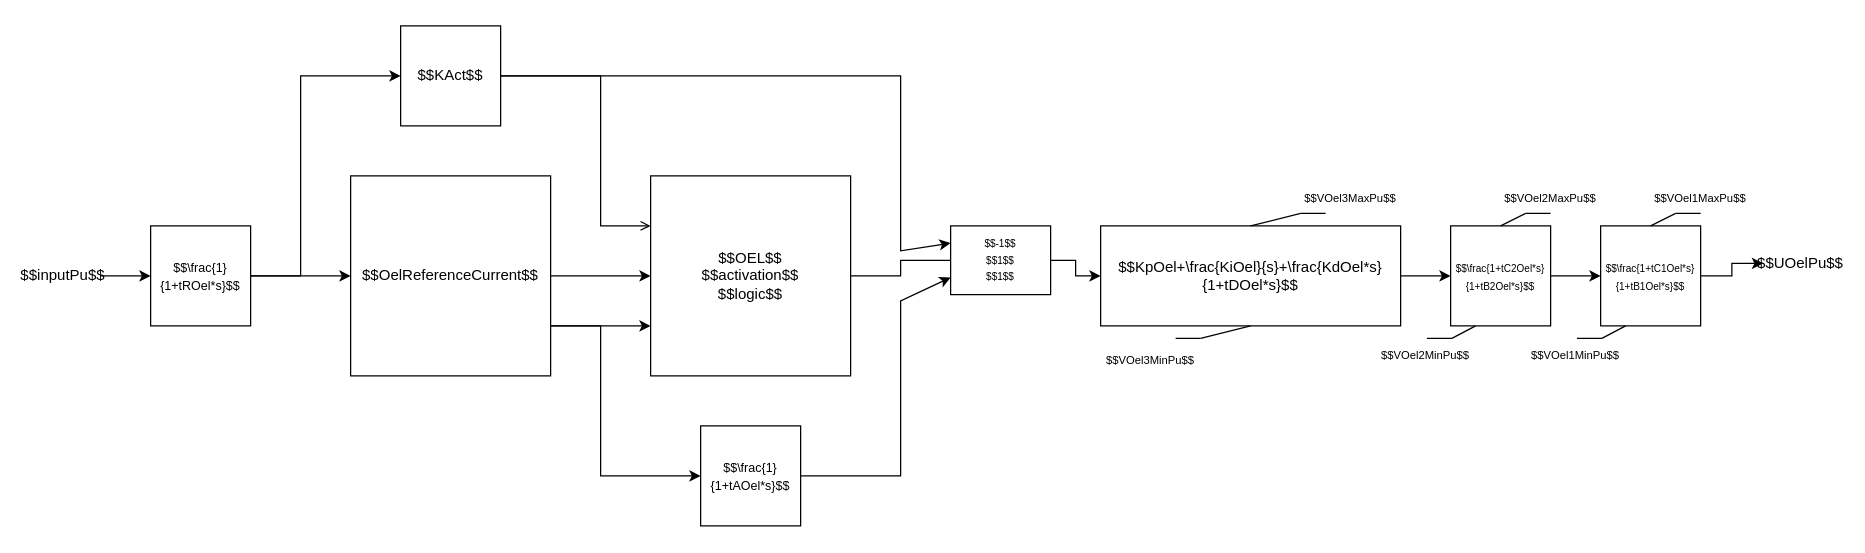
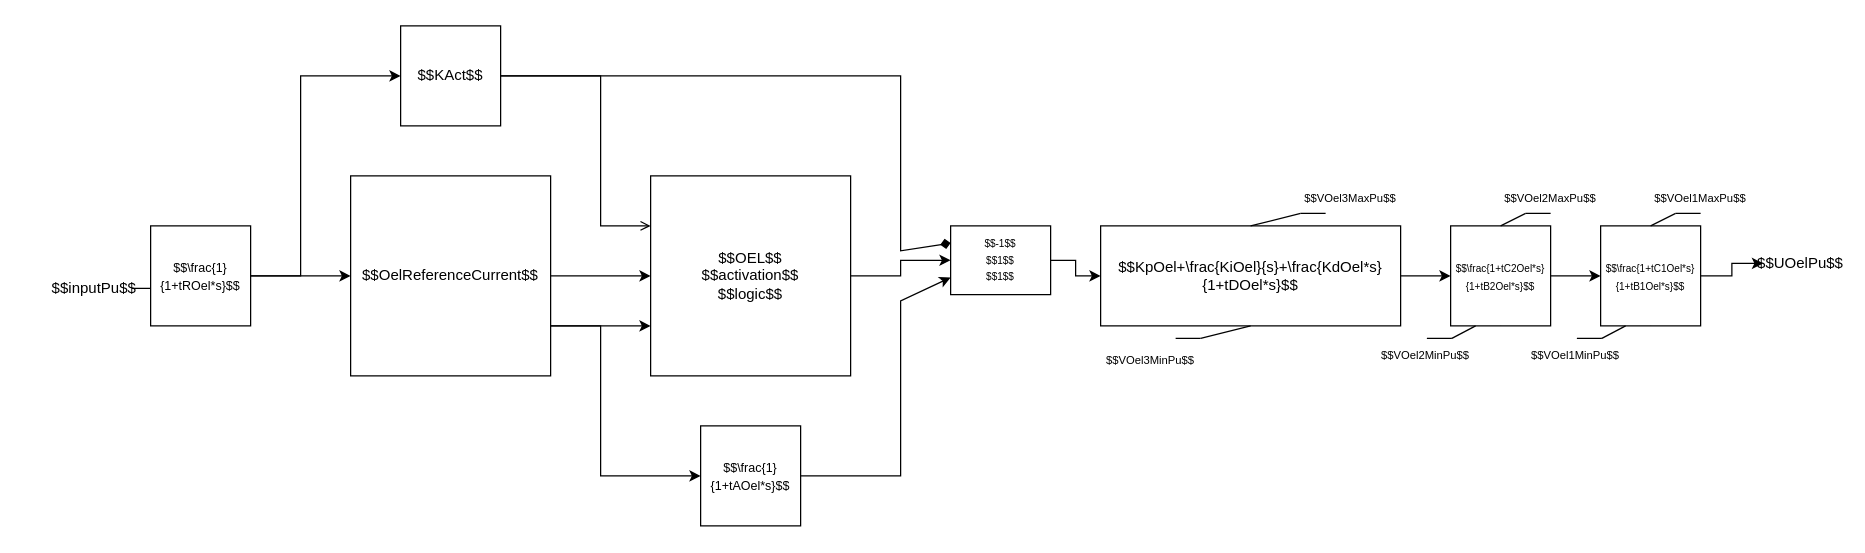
  <mxCell id="0" />
  <mxCell id="1" parent="0" />
  <mxCell id="2" value="" style="edgeStyle=orthogonalEdgeStyle;rounded=0;orthogonalLoop=1;jettySize=auto;html=1;exitX=1;exitY=0.5;exitDx=0;exitDy=0;" parent="1" source="19" target="15" edge="1"><mxGeometry relative="1" as="geometry"><mxPoint x="80" y="220" as="sourcePoint" /></mxGeometry></mxCell>
  <mxCell id="3" value="" style="edgeStyle=orthogonalEdgeStyle;rounded=0;orthogonalLoop=1;jettySize=auto;html=1;" parent="1" source="4" target="6" edge="1"><mxGeometry relative="1" as="geometry" /></mxCell>
  <mxCell id="4" value="&lt;table style=&quot;font-size: 8px;&quot;&gt;&lt;tbody&gt;&lt;tr&gt;&lt;td&gt;&lt;font style=&quot;font-size: 8px;&quot;&gt;$$-1$$&lt;/font&gt;&lt;/td&gt;&lt;/tr&gt;&lt;tr&gt;&lt;td&gt;&lt;font style=&quot;font-size: 8px;&quot;&gt;$$1$$&lt;/font&gt;&lt;/td&gt;&lt;/tr&gt;&lt;tr&gt;&lt;td&gt;&lt;font style=&quot;font-size: 8px;&quot;&gt;$$1$$&lt;/font&gt;&lt;/td&gt;&lt;/tr&gt;&lt;/tbody&gt;&lt;/table&gt;" style="whiteSpace=wrap;html=1;aspect=fixed;" parent="1" vertex="1"><mxGeometry x="760" y="180" width="80" height="55" as="geometry" /></mxCell>
  <mxCell id="5" value="" style="edgeStyle=orthogonalEdgeStyle;rounded=0;orthogonalLoop=1;jettySize=auto;html=1;" parent="1" source="6" target="25" edge="1"><mxGeometry relative="1" as="geometry" /></mxCell>
  <mxCell id="6" value="$$KpOel+\frac{KiOel}{s}+\frac{KdOel*s}{1+tDOel*s}$$" style="rounded=0;whiteSpace=wrap;html=1;" parent="1" vertex="1"><mxGeometry x="880" y="180" width="240" height="80" as="geometry" /></mxCell>
  <mxCell id="7" value="" style="endArrow=none;html=1;exitX=0.5;exitY=0;exitDx=0;exitDy=0;" parent="1" source="6" edge="1"><mxGeometry width="50" height="50" relative="1" as="geometry"><mxPoint x="920" y="190" as="sourcePoint" /><mxPoint x="1040" y="170" as="targetPoint" /></mxGeometry></mxCell>
  <mxCell id="8" value="" style="endArrow=none;html=1;" parent="1" edge="1"><mxGeometry width="50" height="50" relative="1" as="geometry"><mxPoint x="1040" y="170" as="sourcePoint" /><mxPoint x="1060" y="170" as="targetPoint" /></mxGeometry></mxCell>
  <mxCell id="9" value="&lt;font style=&quot;font-size: 9px;&quot;&gt;$$VOel3MaxPu$$&lt;/font&gt;" style="text;html=1;strokeColor=none;fillColor=none;align=center;verticalAlign=middle;whiteSpace=wrap;rounded=0;fontSize=15;" parent="1" vertex="1"><mxGeometry x="1040" y="140" width="80" height="30" as="geometry" /></mxCell>
  <mxCell id="10" value="" style="endArrow=none;html=1;" parent="1" edge="1"><mxGeometry width="50" height="50" relative="1" as="geometry"><mxPoint x="960" y="270" as="sourcePoint" /><mxPoint x="940" y="270" as="targetPoint" /></mxGeometry></mxCell>
  <mxCell id="11" value="&lt;font style=&quot;font-size: 9px;&quot;&gt;$$VOel3MinPu$$&lt;/font&gt;" style="text;html=1;strokeColor=none;fillColor=none;align=center;verticalAlign=middle;whiteSpace=wrap;rounded=0;fontSize=15;" parent="1" vertex="1"><mxGeometry x="880" y="270" width="80" height="30" as="geometry" /></mxCell>
  <mxCell id="12" value="" style="endArrow=none;html=1;entryX=0.5;entryY=1;entryDx=0;entryDy=0;" parent="1" target="6" edge="1"><mxGeometry width="50" height="50" relative="1" as="geometry"><mxPoint x="960" y="270" as="sourcePoint" /><mxPoint x="901" y="250" as="targetPoint" /></mxGeometry></mxCell>
  <mxCell id="13" value="&lt;table style=&quot;&quot;&gt;&lt;tbody&gt;&lt;tr&gt;&lt;td&gt;&lt;font style=&quot;font-size: 12px;&quot;&gt;$$KAct$$&lt;/font&gt;&lt;/td&gt;&lt;/tr&gt;&lt;/tbody&gt;&lt;/table&gt;" style="whiteSpace=wrap;html=1;aspect=fixed;" parent="1" vertex="1"><mxGeometry x="320" y="20" width="80" height="80" as="geometry" /></mxCell>
  <mxCell id="14" value="" style="edgeStyle=orthogonalEdgeStyle;rounded=0;orthogonalLoop=1;jettySize=auto;html=1;" parent="1" source="15" target="18" edge="1"><mxGeometry relative="1" as="geometry" /></mxCell>
  <mxCell id="15" value="&lt;font style=&quot;font-size: 10px;&quot;&gt;$$\frac{1}{1+tROel*s}$$&lt;/font&gt;" style="whiteSpace=wrap;html=1;aspect=fixed;" parent="1" vertex="1"><mxGeometry x="120" y="180" width="80" height="80" as="geometry" /></mxCell>
  <mxCell id="16" value="&lt;font style=&quot;font-size: 10px;&quot;&gt;$$\frac{1}{1+tAOel*s}$$&lt;/font&gt;" style="rounded=0;whiteSpace=wrap;html=1;" parent="1" vertex="1"><mxGeometry x="560" y="340" width="80" height="80" as="geometry" /></mxCell>
  <mxCell id="17" value="" style="edgeStyle=orthogonalEdgeStyle;rounded=0;orthogonalLoop=1;jettySize=auto;html=1;" parent="1" source="18" target="21" edge="1"><mxGeometry relative="1" as="geometry" /></mxCell>
  <mxCell id="18" value="&lt;font style=&quot;font-size: 12px;&quot;&gt;$$OelReferenceCurrent$$&lt;/font&gt;" style="rounded=0;whiteSpace=wrap;html=1;" parent="1" vertex="1"><mxGeometry x="280" y="140" width="160" height="160" as="geometry" /></mxCell>
- <mxCell id="19" value="$$inputPu$$" style="text;strokeColor=none;align=center;fillColor=none;html=1;verticalAlign=middle;whiteSpace=wrap;rounded=0;" parent="1" vertex="1"><mxGeometry x="20" y="205" width="60" height="30" as="geometry" /></mxCell>
- <mxCell id="20" value="" style="edgeStyle=orthogonalEdgeStyle;rounded=0;orthogonalLoop=1;jettySize=auto;html=1;endArrow=none;" parent="1" source="21" target="4" edge="1"><mxGeometry relative="1" as="geometry" /></mxCell>
+ <mxCell id="19" value="$$inputPu$$" style="text;strokeColor=none;align=center;fillColor=none;html=1;verticalAlign=middle;whiteSpace=wrap;rounded=0;" parent="1" vertex="1"><mxGeometry x="45" y="215" width="60" height="30" as="geometry" /></mxCell>
+ <mxCell id="20" value="" style="edgeStyle=orthogonalEdgeStyle;rounded=0;orthogonalLoop=1;jettySize=auto;html=1;" parent="1" source="21" target="4" edge="1"><mxGeometry relative="1" as="geometry" /></mxCell>
  <mxCell id="21" value="&lt;font style=&quot;font-size: 12px;&quot;&gt;$$OEL$$&lt;/font&gt;&lt;div&gt;&lt;font style=&quot;font-size: 12px;&quot;&gt;$$activation$$&lt;/font&gt;&lt;/div&gt;&lt;div&gt;&lt;font style=&quot;font-size: 12px;&quot;&gt;$$logic$$&lt;/font&gt;&lt;/div&gt;" style="rounded=0;whiteSpace=wrap;html=1;" parent="1" vertex="1"><mxGeometry x="520" y="140" width="160" height="160" as="geometry" /></mxCell>
  <mxCell id="22" value="" style="endArrow=classic;html=1;rounded=0;exitX=1;exitY=0.75;exitDx=0;exitDy=0;entryX=0;entryY=0.75;entryDx=0;entryDy=0;" parent="1" source="18" target="21" edge="1"><mxGeometry width="50" height="50" relative="1" as="geometry"><mxPoint x="560" y="270" as="sourcePoint" /><mxPoint x="610" y="220" as="targetPoint" /></mxGeometry></mxCell>
  <mxCell id="23" style="edgeStyle=orthogonalEdgeStyle;rounded=0;orthogonalLoop=1;jettySize=auto;html=1;exitX=0.5;exitY=1;exitDx=0;exitDy=0;" parent="1" source="25" edge="1"><mxGeometry relative="1" as="geometry"><mxPoint x="1200.2" y="250.2" as="targetPoint" /></mxGeometry></mxCell>
  <mxCell id="24" value="" style="edgeStyle=orthogonalEdgeStyle;rounded=0;orthogonalLoop=1;jettySize=auto;html=1;" parent="1" source="25" target="34" edge="1"><mxGeometry relative="1" as="geometry" /></mxCell>
  <mxCell id="25" value="&lt;font style=&quot;font-size: 8px;&quot;&gt;$$\frac{1+tC2Oel*s}{1+tB2Oel*s}$$&lt;/font&gt;" style="rounded=0;whiteSpace=wrap;html=1;" parent="1" vertex="1"><mxGeometry x="1160" y="180" width="80" height="80" as="geometry" /></mxCell>
  <mxCell id="26" value="" style="endArrow=none;html=1;exitX=0.5;exitY=0;exitDx=0;exitDy=0;" parent="1" source="25" edge="1"><mxGeometry width="50" height="50" relative="1" as="geometry"><mxPoint x="1200" y="190" as="sourcePoint" /><mxPoint x="1220" y="170" as="targetPoint" /></mxGeometry></mxCell>
  <mxCell id="27" value="" style="endArrow=none;html=1;" parent="1" edge="1"><mxGeometry width="50" height="50" relative="1" as="geometry"><mxPoint x="1220" y="170" as="sourcePoint" /><mxPoint x="1240" y="170" as="targetPoint" /></mxGeometry></mxCell>
  <mxCell id="28" value="" style="endArrow=none;html=1;" parent="1" edge="1"><mxGeometry width="50" height="50" relative="1" as="geometry"><mxPoint x="1161" y="270" as="sourcePoint" /><mxPoint x="1141" y="270" as="targetPoint" /></mxGeometry></mxCell>
  <mxCell id="29" value="" style="endArrow=none;html=1;exitX=0.5;exitY=0;exitDx=0;exitDy=0;entryX=0.25;entryY=1;entryDx=0;entryDy=0;" parent="1" target="25" edge="1"><mxGeometry width="50" height="50" relative="1" as="geometry"><mxPoint x="1161" y="270" as="sourcePoint" /><mxPoint x="1181" y="250" as="targetPoint" /></mxGeometry></mxCell>
  <mxCell id="30" value="&lt;font style=&quot;font-size: 9px;&quot;&gt;$$VOel2MinPu$$&lt;/font&gt;" style="text;html=1;strokeColor=none;fillColor=none;align=center;verticalAlign=middle;whiteSpace=wrap;rounded=0;fontSize=15;" parent="1" vertex="1"><mxGeometry x="1080" y="266" width="120" height="30" as="geometry" /></mxCell>
  <mxCell id="31" value="&lt;font style=&quot;font-size: 9px;&quot;&gt;$$VOel2MaxPu$$&lt;/font&gt;" style="text;html=1;strokeColor=none;fillColor=none;align=center;verticalAlign=middle;whiteSpace=wrap;rounded=0;fontSize=15;" parent="1" vertex="1"><mxGeometry x="1160" y="140" width="160" height="30" as="geometry" /></mxCell>
  <mxCell id="32" style="edgeStyle=orthogonalEdgeStyle;rounded=0;orthogonalLoop=1;jettySize=auto;html=1;exitX=0.5;exitY=1;exitDx=0;exitDy=0;" parent="1" source="34" edge="1"><mxGeometry relative="1" as="geometry"><mxPoint x="1320.2" y="250.2" as="targetPoint" /></mxGeometry></mxCell>
  <mxCell id="33" value="" style="edgeStyle=orthogonalEdgeStyle;rounded=0;orthogonalLoop=1;jettySize=auto;html=1;" parent="1" source="34" target="41" edge="1"><mxGeometry relative="1" as="geometry" /></mxCell>
  <mxCell id="34" value="&lt;font style=&quot;font-size: 8px;&quot;&gt;$$\frac{1+tC1Oel*s}{1+tB1Oel*s}$$&lt;/font&gt;" style="rounded=0;whiteSpace=wrap;html=1;" parent="1" vertex="1"><mxGeometry x="1280" y="180" width="80" height="80" as="geometry" /></mxCell>
  <mxCell id="35" value="" style="endArrow=none;html=1;exitX=0.5;exitY=0;exitDx=0;exitDy=0;" parent="1" source="34" edge="1"><mxGeometry width="50" height="50" relative="1" as="geometry"><mxPoint x="1320" y="190" as="sourcePoint" /><mxPoint x="1340" y="170" as="targetPoint" /></mxGeometry></mxCell>
  <mxCell id="36" value="" style="endArrow=none;html=1;" parent="1" edge="1"><mxGeometry width="50" height="50" relative="1" as="geometry"><mxPoint x="1340" y="170" as="sourcePoint" /><mxPoint x="1360" y="170" as="targetPoint" /></mxGeometry></mxCell>
  <mxCell id="37" value="" style="endArrow=none;html=1;" parent="1" edge="1"><mxGeometry width="50" height="50" relative="1" as="geometry"><mxPoint x="1281" y="270" as="sourcePoint" /><mxPoint x="1261" y="270" as="targetPoint" /></mxGeometry></mxCell>
  <mxCell id="38" value="" style="endArrow=none;html=1;exitX=0.5;exitY=0;exitDx=0;exitDy=0;entryX=0.25;entryY=1;entryDx=0;entryDy=0;" parent="1" target="34" edge="1"><mxGeometry width="50" height="50" relative="1" as="geometry"><mxPoint x="1281" y="270" as="sourcePoint" /><mxPoint x="1301" y="250" as="targetPoint" /></mxGeometry></mxCell>
  <mxCell id="39" value="&lt;font style=&quot;font-size: 9px;&quot;&gt;$$VOel1MinPu$$&lt;/font&gt;" style="text;html=1;strokeColor=none;fillColor=none;align=center;verticalAlign=middle;whiteSpace=wrap;rounded=0;fontSize=15;" parent="1" vertex="1"><mxGeometry x="1200" y="266" width="120" height="30" as="geometry" /></mxCell>
  <mxCell id="40" value="&lt;font style=&quot;font-size: 9px;&quot;&gt;$$VOel1MaxPu$$&lt;/font&gt;" style="text;html=1;strokeColor=none;fillColor=none;align=center;verticalAlign=middle;whiteSpace=wrap;rounded=0;fontSize=15;" parent="1" vertex="1"><mxGeometry x="1280" y="140" width="160" height="30" as="geometry" /></mxCell>
  <mxCell id="41" value="$$UOelPu$$" style="text;strokeColor=none;align=center;fillColor=none;html=1;verticalAlign=middle;whiteSpace=wrap;rounded=0;" parent="1" vertex="1"><mxGeometry x="1410" y="195" width="60" height="30" as="geometry" /></mxCell>
  <mxCell id="42" value="" style="endArrow=classic;html=1;rounded=0;exitX=1;exitY=0.5;exitDx=0;exitDy=0;entryX=0;entryY=0.5;entryDx=0;entryDy=0;" parent="1" source="15" target="13" edge="1"><mxGeometry width="50" height="50" relative="1" as="geometry"><mxPoint x="360" y="260" as="sourcePoint" /><mxPoint x="410" y="210" as="targetPoint" /><Array as="points"><mxPoint y="220" x="240" /><mxPoint x="240" y="60" /></Array></mxGeometry></mxCell>
  <mxCell id="43" value="" style="endArrow=classic;html=1;rounded=0;exitX=1;exitY=0.75;exitDx=0;exitDy=0;entryX=0;entryY=0.5;entryDx=0;entryDy=0;" parent="1" source="18" target="16" edge="1"><mxGeometry width="50" height="50" relative="1" as="geometry"><mxPoint x="440" y="260" as="sourcePoint" /><mxPoint x="490" y="360" as="targetPoint" /><Array as="points"><mxPoint x="480" y="260" /><mxPoint x="480" y="380" /></Array></mxGeometry></mxCell>
  <mxCell id="44" value="" style="endArrow=open;html=1;rounded=0;exitX=1;exitY=0.5;exitDx=0;exitDy=0;entryX=0;entryY=0.25;entryDx=0;entryDy=0;" parent="1" source="13" target="21" edge="1"><mxGeometry width="50" height="50" relative="1" as="geometry"><mxPoint x="360" y="210" as="sourcePoint" /><mxPoint x="410" y="160" as="targetPoint" /><Array as="points"><mxPoint x="480" y="60" /><mxPoint x="480" y="180" /></Array></mxGeometry></mxCell>
- <mxCell id="45" value="" style="endArrow=classic;html=1;rounded=0;exitX=1;exitY=0.5;exitDx=0;exitDy=0;entryX=0;entryY=0.25;entryDx=0;entryDy=0;" parent="1" source="13" target="4" edge="1"><mxGeometry width="50" height="50" relative="1" as="geometry"><mxPoint x="670" y="210" as="sourcePoint" /><mxPoint x="720" y="160" as="targetPoint" /><Array as="points"><mxPoint x="720" y="60" /><mxPoint x="720" y="200" /></Array></mxGeometry></mxCell>
+ <mxCell id="45" value="" style="endArrow=diamond;html=1;rounded=0;exitX=1;exitY=0.5;exitDx=0;exitDy=0;entryX=0;entryY=0.25;entryDx=0;entryDy=0;" parent="1" source="13" target="4" edge="1"><mxGeometry width="50" height="50" relative="1" as="geometry"><mxPoint x="670" y="210" as="sourcePoint" /><mxPoint x="720" y="160" as="targetPoint" /><Array as="points"><mxPoint x="720" y="60" /><mxPoint x="720" y="200" /></Array></mxGeometry></mxCell>
  <mxCell id="46" value="" style="endArrow=classic;html=1;rounded=0;exitX=1;exitY=0.5;exitDx=0;exitDy=0;entryX=0;entryY=0.75;entryDx=0;entryDy=0;" parent="1" source="16" target="4" edge="1"><mxGeometry width="50" height="50" relative="1" as="geometry"><mxPoint x="670" y="210" as="sourcePoint" /><mxPoint x="720" y="160" as="targetPoint" /><Array as="points"><mxPoint x="720" y="380" /><mxPoint x="720" y="240" /></Array></mxGeometry></mxCell>
